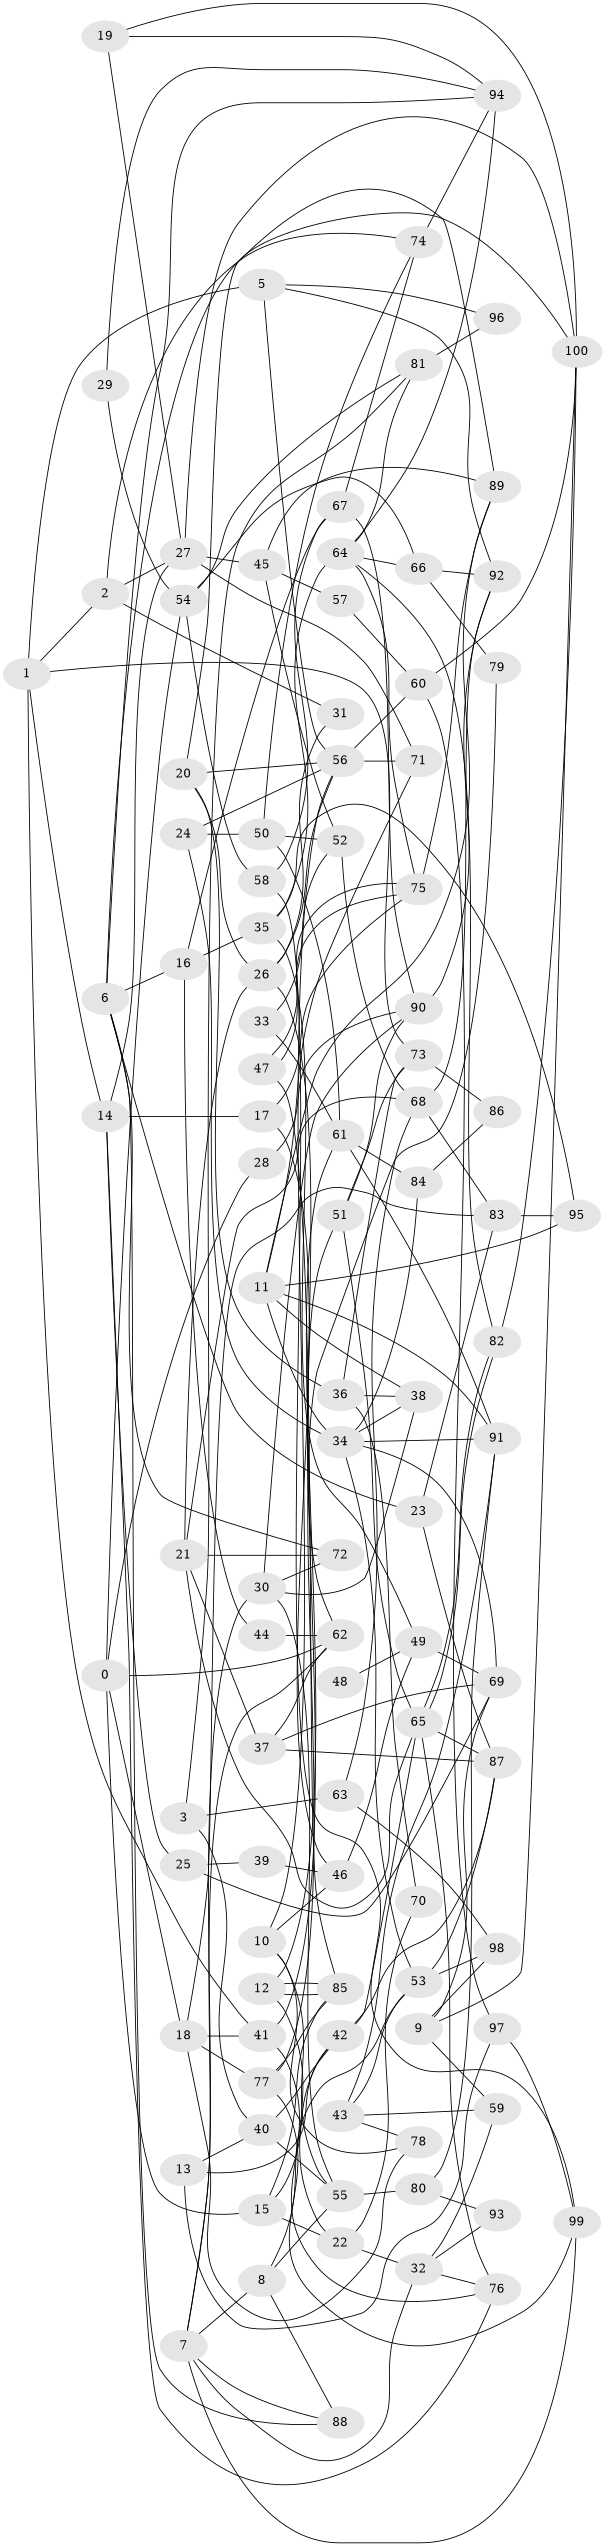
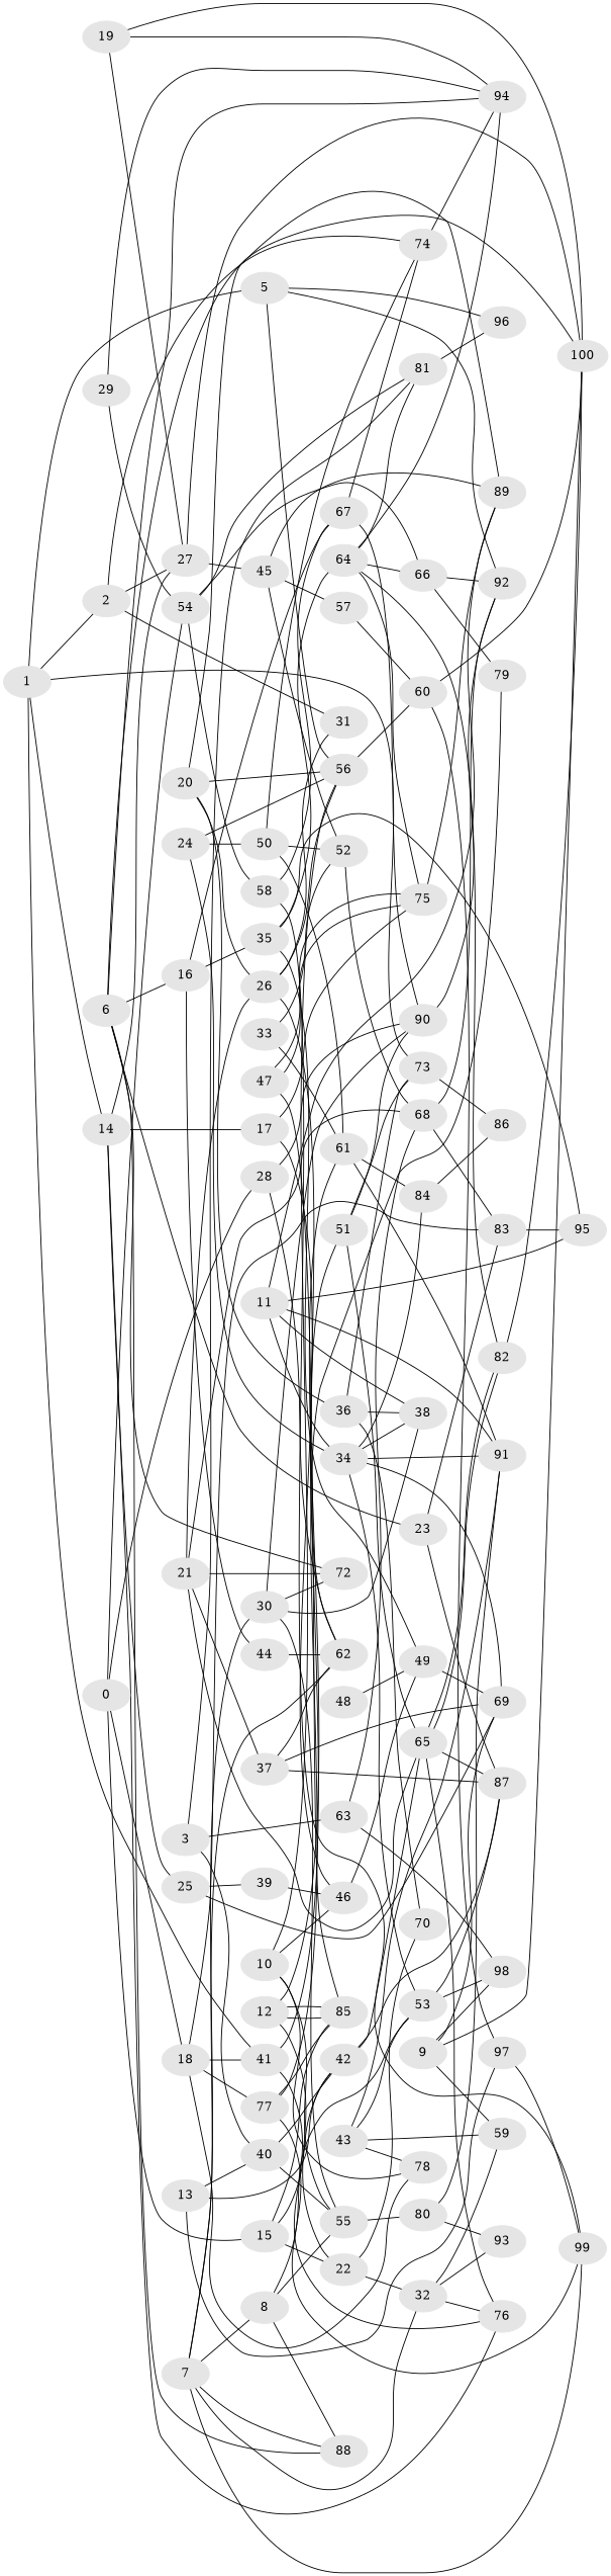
  graph {
    rankdir=LR
    node [color=gray90 style=filled]
    1
    2
    5
    14
    41
    73
    27
    31
    74
    56
    92
    96
    17
    25
    76
    51
    86
    100
-   71
    45
    94
    3
    40
    63
    81
    55
    42
    98
    68
    n30 [label=0]
    15
    18
    28
    54
    62
    22
    85
    78
    77
    83
    90
    58
    66
    60
    6
    16
    23
    72
    88
    89
    35
    44
    67
    87
    7
    8
    30
    32
    99
    53
    38
    59
    93
    80
    9
    69
    10
    46
    49
    11
    34
    91
    95
    84
    12
    61
    70
    13
    97
    65
    75
    39
    64
    79
    19
    20
    26
    36
    21
    37
    82
    24
    50
    52
    57
    48
    29
    33
    43
    47
    1 -- 2
    1 -- 5
    1 -- 14
    1 -- 41
    1 -- 73
    2 -- 27
    2 -- 31
    2 -- 74
    5 -- 56
    5 -- 92
    5 -- 96
    14 -- 27
    14 -- 17
    14 -- 25
    14 -- 76
    41 -- 76
    41 -- 51
    73 -- 86
    27 -- 100
-   27 -- 71
    27 -- 45
    74 -- 94
-   56 -- 71
    56 -- 60
    17 -- 46
    17 -- 75
    25 -- 69
    25 -- 39
    51 -- 73
    51 -- 90
    51 -- 65
    45 -- 89
    45 -- 52
    45 -- 57
    3 -- 40
    3 -- 63
    3 -- 81
    40 -- 55
    40 -- 42
    63 -- 98
    63 -- 68
    81 -- 96
    55 -- 80
    42 -- 87
    42 -- 65
    68 -- 92
    68 -- 83
    n30 -- 15
    n30 -- 18
    n30 -- 28
    n30 -- 54
-   n30 -- 62
+   28 -- 62
    15 -- 42
    15 -- 22
    15 -- 85
    18 -- 41
    18 -- 78
    18 -- 77
    18 -- 83
    28 -- 90
    54 -- 81
    54 -- 58
    54 -- 66
    22 -- 32
    22 -- 70
    77 -- 85
    77 -- 99
    77 -- 79
    83 -- 95
    90 -- 92
    58 -- 67
    58 -- 99
    66 -- 92
    66 -- 79
    60 -- 100
    60 -- 97
    6 -- 94
    6 -- 16
    6 -- 23
    6 -- 72
    6 -- 88
    6 -- 89
    16 -- 35
    16 -- 44
    16 -- 67
    23 -- 83
    23 -- 87
    35 -- 49
    35 -- 95
    35 -- 64
    44 -- 62
    67 -- 74
    67 -- 90
    7 -- 62
    7 -- 88
    7 -- 8
    7 -- 30
    7 -- 32
    7 -- 99
    8 -- 55
    8 -- 88
    8 -- 53
    30 -- 55
    30 -- 90
    30 -- 72
    30 -- 38
    32 -- 76
    32 -- 59
    32 -- 93
    53 -- 98
    53 -- 87
    80 -- 93
    80 -- 91
    9 -- 100
    9 -- 98
    9 -- 59
    9 -- 69
    10 -- 56
    10 -- 55
    10 -- 78
    10 -- 46
    46 -- 49
    49 -- 69
-   11 -- 71
    11 -- 89
    11 -- 38
    11 -- 34
    11 -- 91
    11 -- 95
    34 -- 53
    34 -- 38
    34 -- 69
    34 -- 91
    34 -- 84
    84 -- 86
    12 -- 22
    12 -- 85
    12 -- 85
    12 -- 61
    61 -- 91
    61 -- 84
    13 -- 40
    13 -- 42
    13 -- 97
    97 -- 99
    65 -- 76
    65 -- 87
    65 -- 82
    65 -- 82
    75 -- 89
    39 -- 46
    64 -- 94
    64 -- 81
    64 -- 66
    64 -- 75
    64 -- 82
    19 -- 27
    19 -- 100
    19 -- 94
    20 -- 56
    20 -- 100
    20 -- 26
    20 -- 36
    26 -- 31
    26 -- 56
    26 -- 62
    36 -- 73
    36 -- 38
    36 -- 70
    21 -- 68
    21 -- 72
    21 -- 65
    21 -- 26
    21 -- 37
    37 -- 62
    37 -- 87
    37 -- 69
    82 -- 100
    24 -- 56
    24 -- 34
    24 -- 50
    50 -- 74
    50 -- 61
    50 -- 52
    52 -- 68
    57 -- 60
    48 -- 49
    29 -- 94
    29 -- 54
    33 -- 61
    33 -- 52
    43 -- 78
    43 -- 53
    43 -- 59
    43 -- 91
    47 -- 85
    47 -- 75
    47 -- 75
  }
